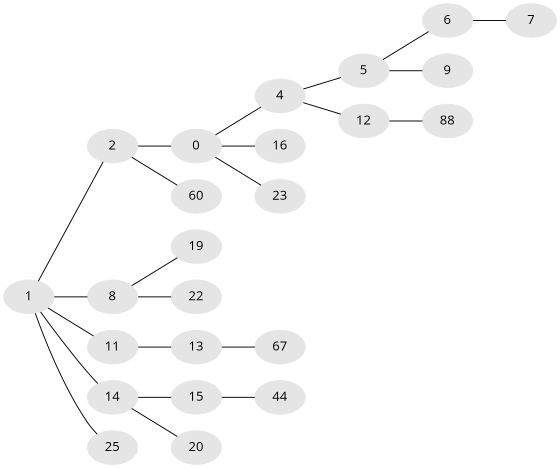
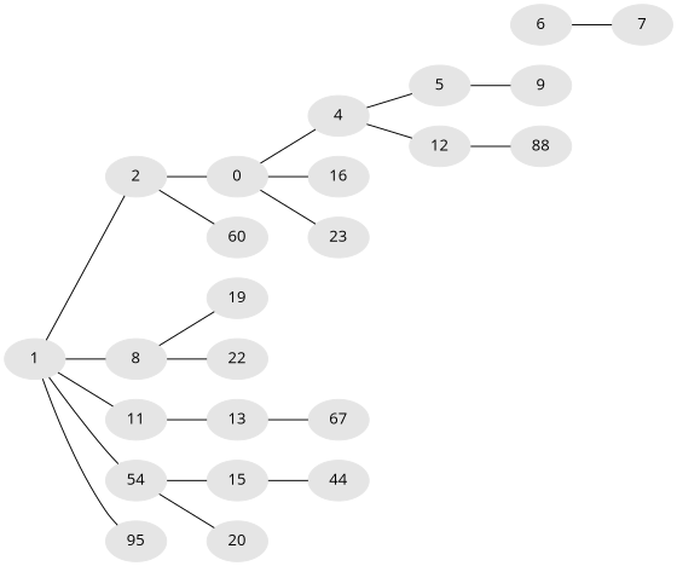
  graph {
    fontname="Open Sans"
    rankdir=LR
    node [color=gray90 fontname="Open Sans" style=filled]
    edge [fontname="Open Sans" weight=1.0]
    1
    2
    8
    11
-   14
-   25
+   14 [label=54]
+   25 [label=95]
    n7 [label=0]
    n8 [label=60]
    19
    22
    13
    15
    20
    4
    16
    23
    5
    12
    6
    9
    n21 [label=88]
    7
    n23 [label=67]
    n24 [label=44]
    1 -- 2
    1 -- 8 [weight=5.0]
    1 -- 11
    1 -- 14
    1 -- 25
    2 -- n7 [weight=3.0]
    2 -- n8
    8 -- 19
    8 -- 22
    11 -- 13
    14 -- 15
    14 -- 20
    n7 -- 4
    n7 -- 16
    n7 -- 23
    13 -- n23
    15 -- n24
    4 -- 5
    4 -- 12
-   5 -- 6
    5 -- 9 [weight=2.0]
    12 -- n21
    6 -- 7
  }
